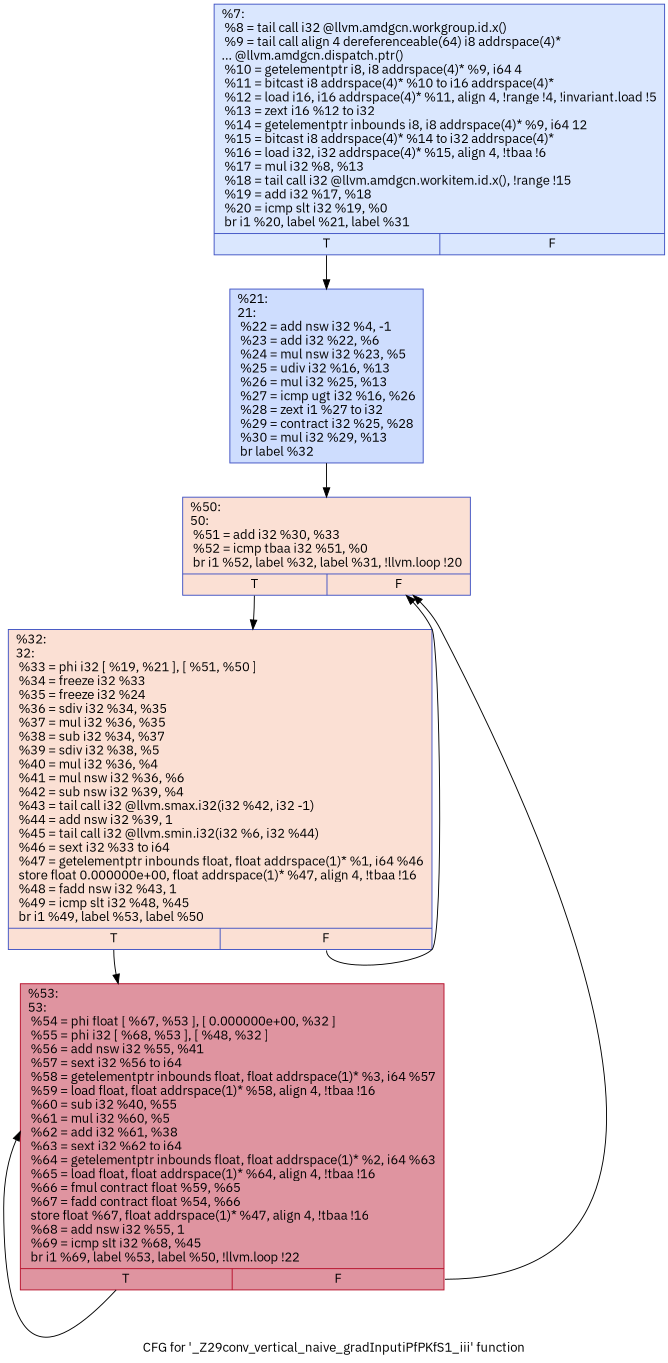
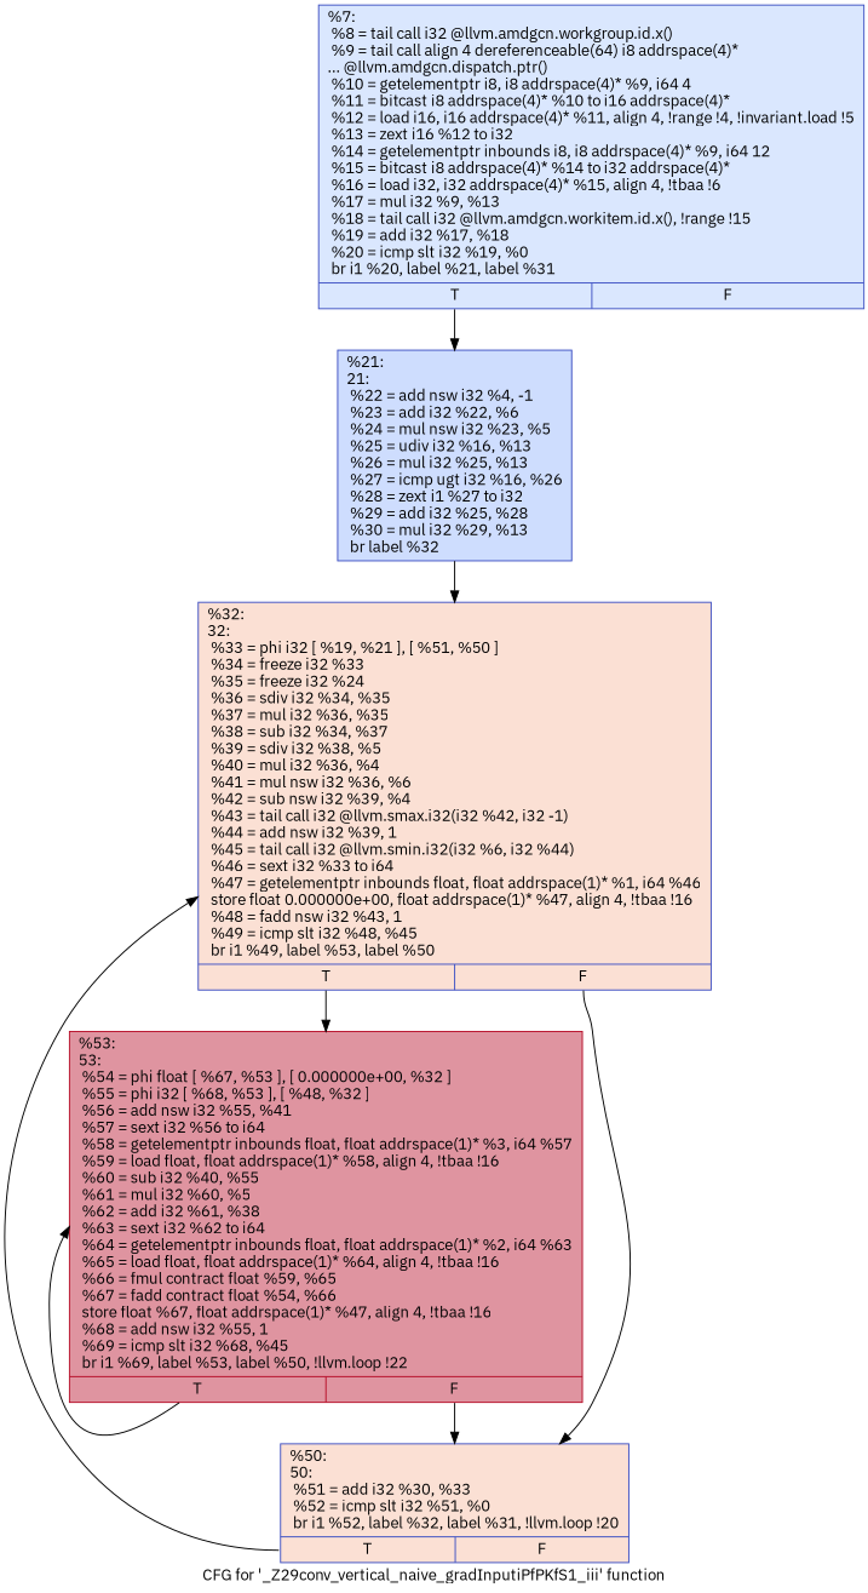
  digraph {
    fontname="IBM Plex Sans"
    label="CFG for '_Z29conv_vertical_naive_gradInputiPfPKfS1_iii' function"
    node [color="#3d50c3ff" fillcolor="#f7b99e70" fontname="IBM Plex Sans" shape=record style=filled]
    edge [fontname="IBM Plex Sans" tailport=s0]
-   n1 [fillcolor="#abc8fd70" label="{%7:\l  %8 = tail call i32 @llvm.amdgcn.workgroup.id.x()\l  %9 = tail call align 4 dereferenceable(64) i8 addrspace(4)*\l... @llvm.amdgcn.dispatch.ptr()\l  %10 = getelementptr i8, i8 addrspace(4)* %9, i64 4\l  %11 = bitcast i8 addrspace(4)* %10 to i16 addrspace(4)*\l  %12 = load i16, i16 addrspace(4)* %11, align 4, !range !4, !invariant.load !5\l  %13 = zext i16 %12 to i32\l  %14 = getelementptr inbounds i8, i8 addrspace(4)* %9, i64 12\l  %15 = bitcast i8 addrspace(4)* %14 to i32 addrspace(4)*\l  %16 = load i32, i32 addrspace(4)* %15, align 4, !tbaa !6\l  %17 = mul i32 %8, %13\l  %18 = tail call i32 @llvm.amdgcn.workitem.id.x(), !range !15\l  %19 = add i32 %17, %18\l  %20 = icmp slt i32 %19, %0\l  br i1 %20, label %21, label %31\l|{<s0>T|<s1>F}}"]
-   n2 [fillcolor="#8fb1fe70" label="{%21:\l21:                                               \l  %22 = add nsw i32 %4, -1\l  %23 = add i32 %22, %6\l  %24 = mul nsw i32 %23, %5\l  %25 = udiv i32 %16, %13\l  %26 = mul i32 %25, %13\l  %27 = icmp ugt i32 %16, %26\l  %28 = zext i1 %27 to i32\l  %29 = contract i32 %25, %28\l  %30 = mul i32 %29, %13\l  br label %32\l}"]
+   n1 [fillcolor="#abc8fd70" label="{%7:\l  %8 = tail call i32 @llvm.amdgcn.workgroup.id.x()\l  %9 = tail call align 4 dereferenceable(64) i8 addrspace(4)*\l... @llvm.amdgcn.dispatch.ptr()\l  %10 = getelementptr i8, i8 addrspace(4)* %9, i64 4\l  %11 = bitcast i8 addrspace(4)* %10 to i16 addrspace(4)*\l  %12 = load i16, i16 addrspace(4)* %11, align 4, !range !4, !invariant.load !5\l  %13 = zext i16 %12 to i32\l  %14 = getelementptr inbounds i8, i8 addrspace(4)* %9, i64 12\l  %15 = bitcast i8 addrspace(4)* %14 to i32 addrspace(4)*\l  %16 = load i32, i32 addrspace(4)* %15, align 4, !tbaa !6\l  %17 = mul i32 %9, %13\l  %18 = tail call i32 @llvm.amdgcn.workitem.id.x(), !range !15\l  %19 = add i32 %17, %18\l  %20 = icmp slt i32 %19, %0\l  br i1 %20, label %21, label %31\l|{<s0>T|<s1>F}}"]
+   n2 [fillcolor="#8fb1fe70" label="{%21:\l21:                                               \l  %22 = add nsw i32 %4, -1\l  %23 = add i32 %22, %6\l  %24 = mul nsw i32 %23, %5\l  %25 = udiv i32 %16, %13\l  %26 = mul i32 %25, %13\l  %27 = icmp ugt i32 %16, %26\l  %28 = zext i1 %27 to i32\l  %29 = add i32 %25, %28\l  %30 = mul i32 %29, %13\l  br label %32\l}"]
    n3 [label="{%32:\l32:                                               \l  %33 = phi i32 [ %19, %21 ], [ %51, %50 ]\l  %34 = freeze i32 %33\l  %35 = freeze i32 %24\l  %36 = sdiv i32 %34, %35\l  %37 = mul i32 %36, %35\l  %38 = sub i32 %34, %37\l  %39 = sdiv i32 %38, %5\l  %40 = mul i32 %36, %4\l  %41 = mul nsw i32 %36, %6\l  %42 = sub nsw i32 %39, %4\l  %43 = tail call i32 @llvm.smax.i32(i32 %42, i32 -1)\l  %44 = add nsw i32 %39, 1\l  %45 = tail call i32 @llvm.smin.i32(i32 %6, i32 %44)\l  %46 = sext i32 %33 to i64\l  %47 = getelementptr inbounds float, float addrspace(1)* %1, i64 %46\l  store float 0.000000e+00, float addrspace(1)* %47, align 4, !tbaa !16\l  %48 = fadd nsw i32 %43, 1\l  %49 = icmp slt i32 %48, %45\l  br i1 %49, label %53, label %50\l|{<s0>T|<s1>F}}"]
    n4 [color="#b70d28ff" fillcolor="#b70d2870" label="{%53:\l53:                                               \l  %54 = phi float [ %67, %53 ], [ 0.000000e+00, %32 ]\l  %55 = phi i32 [ %68, %53 ], [ %48, %32 ]\l  %56 = add nsw i32 %55, %41\l  %57 = sext i32 %56 to i64\l  %58 = getelementptr inbounds float, float addrspace(1)* %3, i64 %57\l  %59 = load float, float addrspace(1)* %58, align 4, !tbaa !16\l  %60 = sub i32 %40, %55\l  %61 = mul i32 %60, %5\l  %62 = add i32 %61, %38\l  %63 = sext i32 %62 to i64\l  %64 = getelementptr inbounds float, float addrspace(1)* %2, i64 %63\l  %65 = load float, float addrspace(1)* %64, align 4, !tbaa !16\l  %66 = fmul contract float %59, %65\l  %67 = fadd contract float %54, %66\l  store float %67, float addrspace(1)* %47, align 4, !tbaa !16\l  %68 = add nsw i32 %55, 1\l  %69 = icmp slt i32 %68, %45\l  br i1 %69, label %53, label %50, !llvm.loop !22\l|{<s0>T|<s1>F}}"]
-   n5 [label="{%50:\l50:                                               \l  %51 = add i32 %30, %33\l  %52 = icmp tbaa i32 %51, %0\l  br i1 %52, label %32, label %31, !llvm.loop !20\l|{<s0>T|<s1>F}}"]
+   n5 [label="{%50:\l50:                                               \l  %51 = add i32 %30, %33\l  %52 = icmp slt i32 %51, %0\l  br i1 %52, label %32, label %31, !llvm.loop !20\l|{<s0>T|<s1>F}}"]
    n1 -> n2
-   n2 -> n5
+   n2 -> n3
    n3 -> n4
    n3 -> n5 [tailport=s1]
    n4 -> n4
    n4 -> n5 [tailport=s1]
    n5 -> n3
  }
